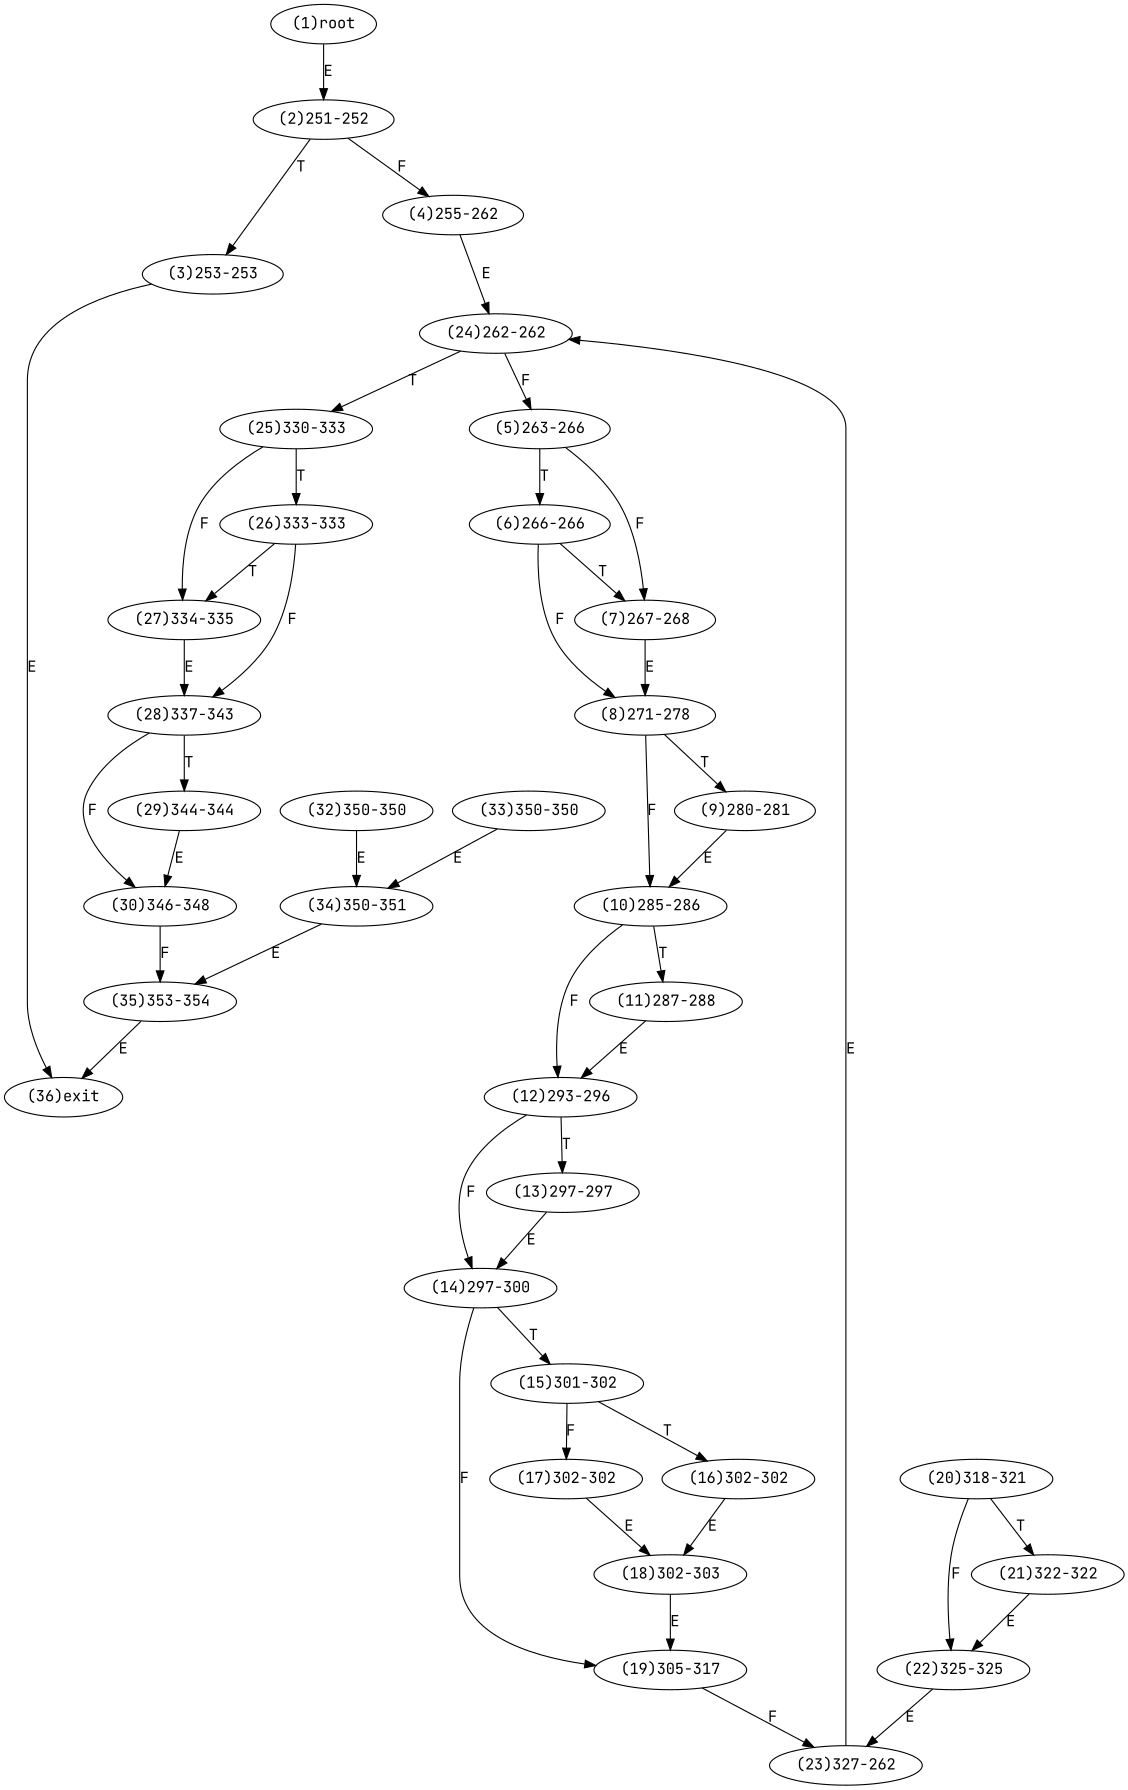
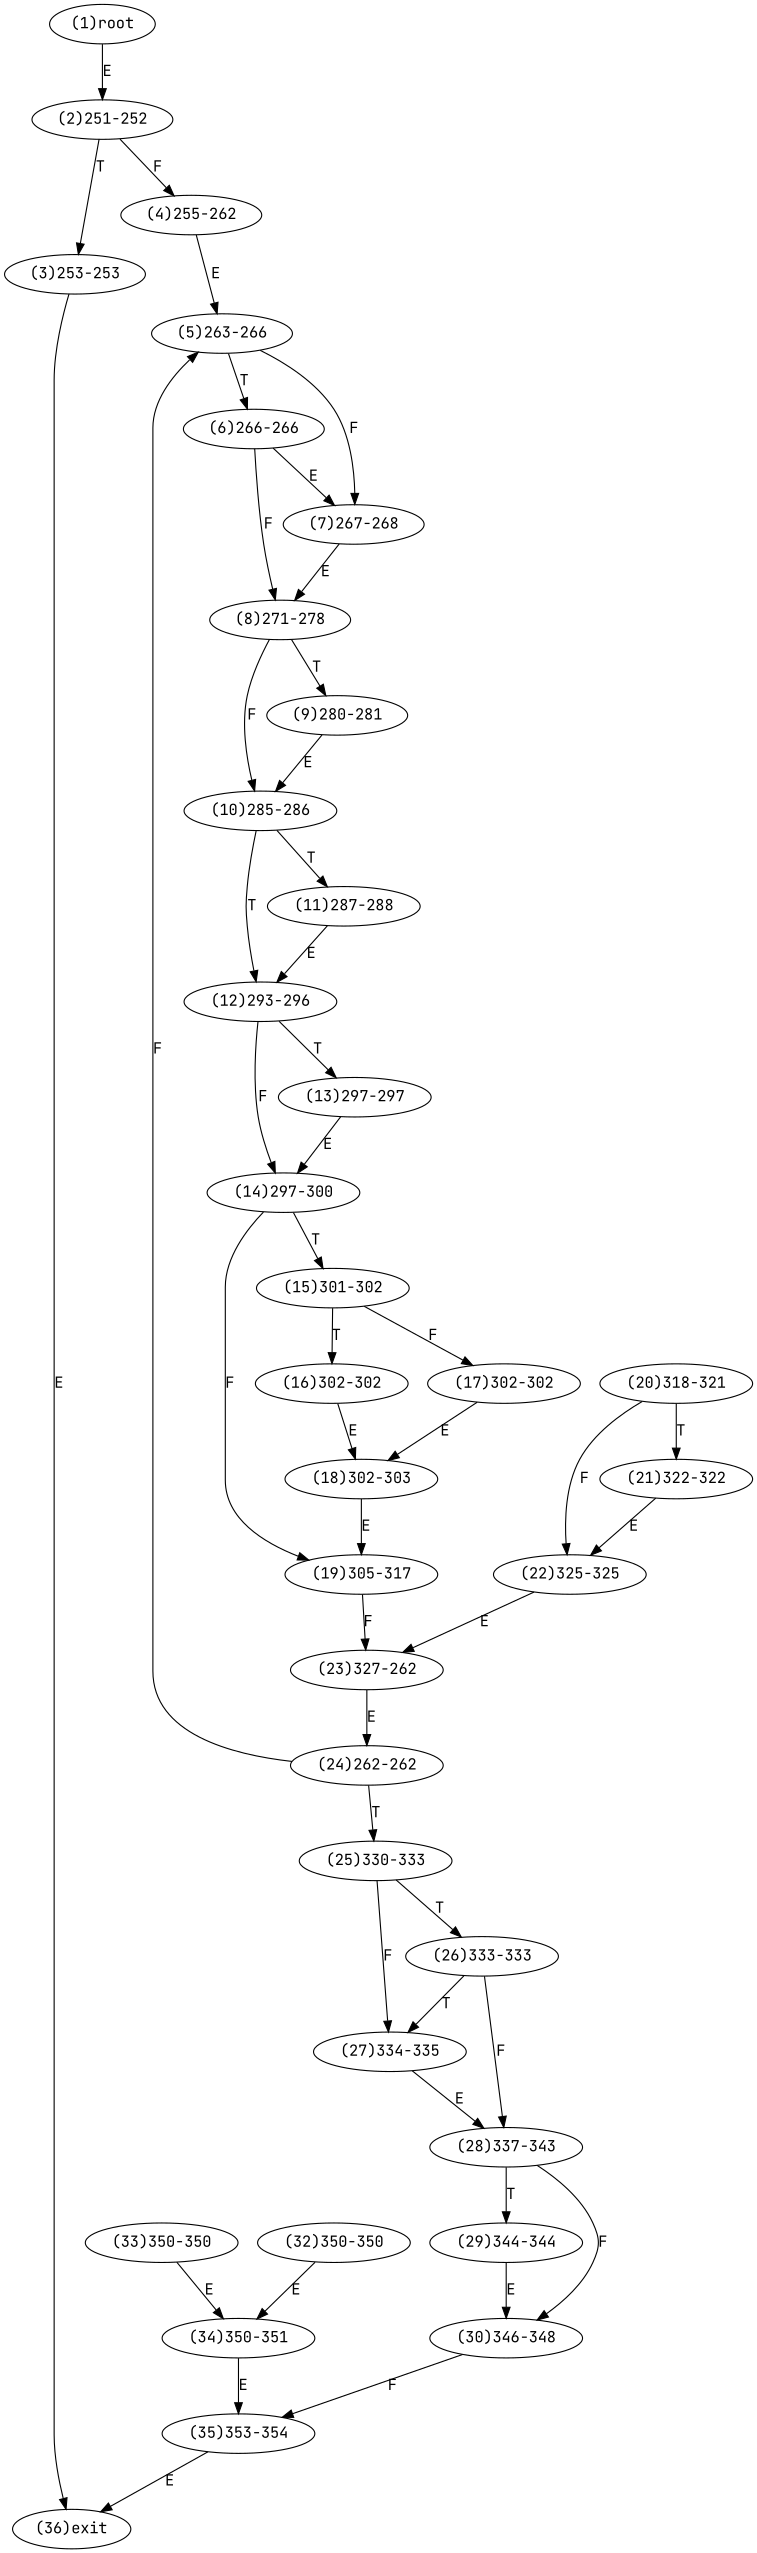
  digraph {
    fontname="JetBrains Mono"
    node [fontname="JetBrains Mono"]
    edge [fontname="JetBrains Mono"]
    n1 [label="(1)root"]
    n2 [label="(2)251-252"]
    n3 [label="(3)253-253"]
    n4 [label="(4)255-262"]
    n5 [label="(36)exit"]
    n6 [label="(24)262-262"]
    n7 [label="(5)263-266"]
    n8 [label="(25)330-333"]
    n9 [label="(6)266-266"]
    n10 [label="(7)267-268"]
    n11 [label="(8)271-278"]
    n12 [label="(9)280-281"]
    n13 [label="(10)285-286"]
    n14 [label="(11)287-288"]
    n15 [label="(12)293-296"]
    n16 [label="(13)297-297"]
    n17 [label="(14)297-300"]
    n18 [label="(15)301-302"]
    n19 [label="(19)305-317"]
    n20 [label="(17)302-302"]
    n21 [label="(16)302-302"]
    n22 [label="(23)327-262"]
    n23 [label="(18)302-303"]
    n24 [label="(20)318-321"]
    n25 [label="(21)322-322"]
    n26 [label="(22)325-325"]
    n27 [label="(27)334-335"]
    n28 [label="(26)333-333"]
    n29 [label="(28)337-343"]
    n30 [label="(29)344-344"]
    n31 [label="(30)346-348"]
    n32 [label="(35)353-354"]
    n33 [label="(32)350-350"]
    n34 [label="(34)350-351"]
    n35 [label="(33)350-350"]
    n1 -> n2 [label=E]
    n2 -> n3 [label=T]
    n2 -> n4 [label=F]
    n3 -> n5 [label=E]
-   n4 -> n6 [label=E]
+   n4 -> n7 [label=E]
    n6 -> n7 [label=F]
    n6 -> n8 [label=T]
    n7 -> n9 [label=T]
    n7 -> n10 [label=F]
    n8 -> n27 [label=F]
    n8 -> n28 [label=T]
-   n9 -> n10 [label=T]
+   n9 -> n10 [label=E]
    n9 -> n11 [label=F]
    n10 -> n11 [label=E]
    n11 -> n12 [label=T]
    n11 -> n13 [label=F]
    n12 -> n13 [label=E]
    n13 -> n14 [label=T]
-   n13 -> n15 [label=F]
+   n13 -> n15 [label=T]
    n14 -> n15 [label=E]
    n15 -> n16 [label=T]
    n15 -> n17 [label=F]
    n16 -> n17 [label=E]
    n17 -> n18 [label=T]
    n17 -> n19 [label=F]
    n18 -> n20 [label=F]
    n18 -> n21 [label=T]
    n19 -> n22 [label=F]
    n20 -> n23 [label=E]
    n21 -> n23 [label=E]
    n22 -> n6 [label=E]
    n23 -> n19 [label=E]
    n24 -> n25 [label=T]
    n24 -> n26 [label=F]
    n25 -> n26 [label=E]
    n26 -> n22 [label=E]
    n27 -> n29 [label=E]
    n28 -> n27 [label=T]
    n28 -> n29 [label=F]
    n29 -> n30 [label=T]
    n29 -> n31 [label=F]
    n30 -> n31 [label=E]
    n31 -> n32 [label=F]
    n32 -> n5 [label=E]
    n33 -> n34 [label=E]
    n34 -> n32 [label=E]
    n35 -> n34 [label=E]
  }
